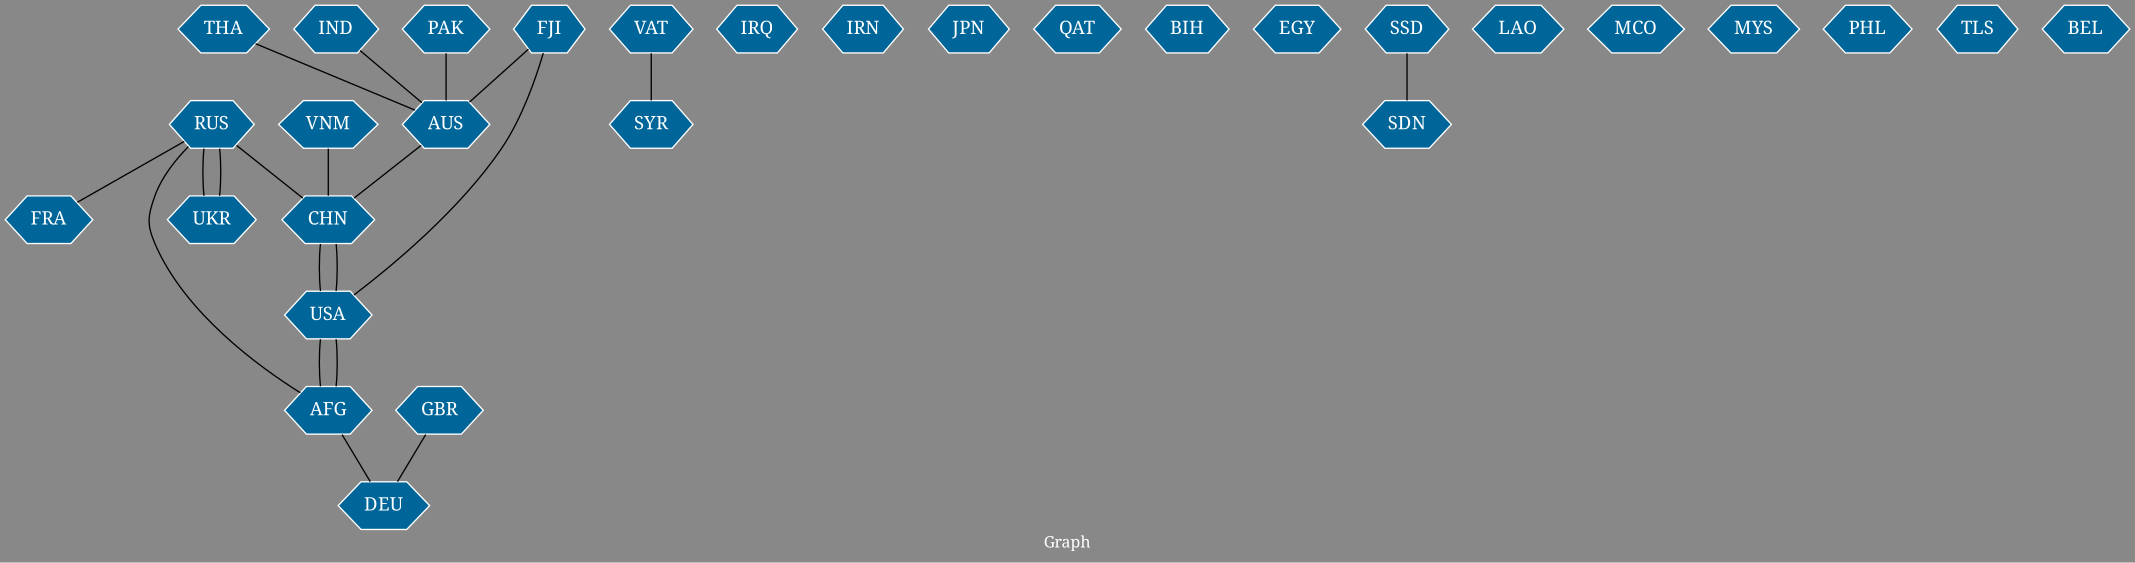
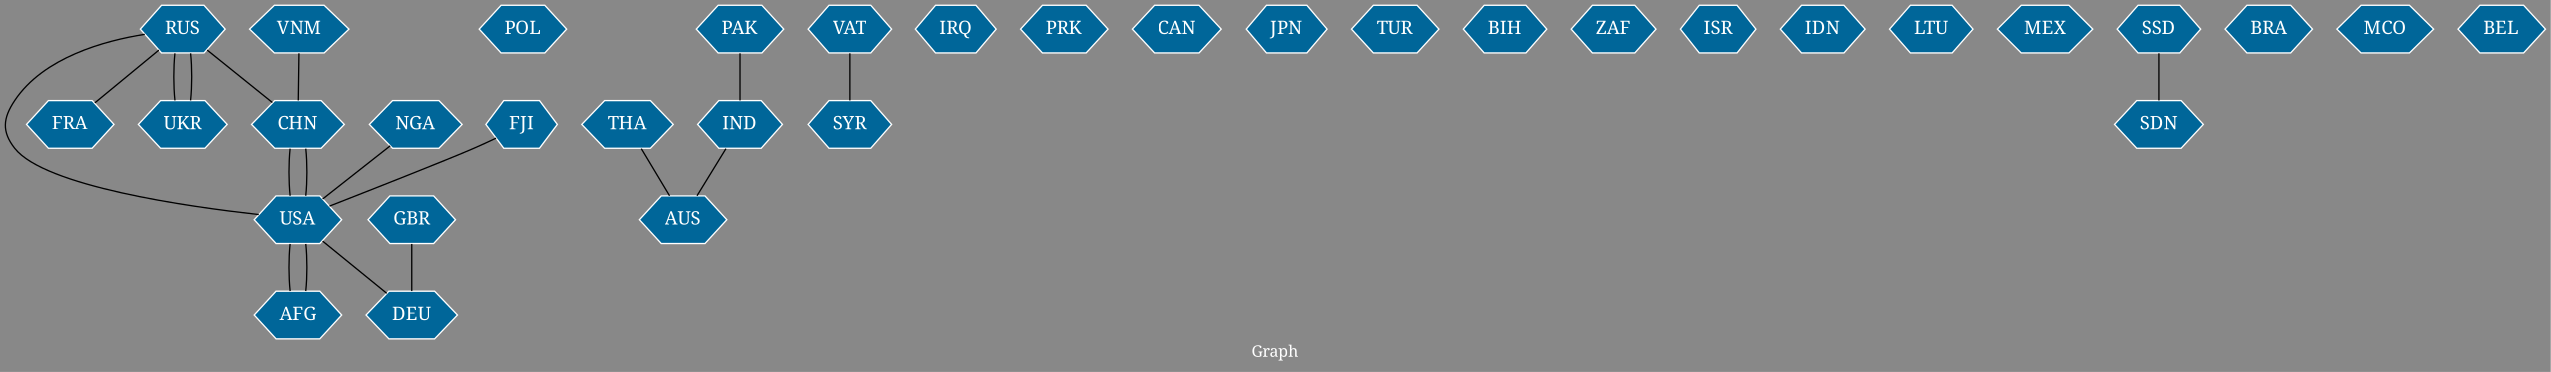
  graph {
    bgcolor="#888888"
    fontcolor=white
    fontname="Noto Serif"
    fontsize=12
    label="Graph"
    node [color=white fillcolor="#006699" fontcolor=white fontname="Noto Serif" shape=hexagon style=filled]
    edge [arrowhead=open color=black fontcolor=white fontname="Noto Serif" fontsize=12 weight=1]
    n1 [label=FRA]
+   n2 [label=POL]
+   n3 [label=NGA]
    n4 [label=USA]
    n5 [label=CHN]
    n6 [label=RUS]
    n7 [label=AFG]
    n8 [label=DEU]
    n9 [label=UKR]
    n10 [label=THA]
    n11 [label=AUS]
    n12 [label=SYR]
    n13 [label=IND]
    n14 [label=VAT]
    n15 [label=IRQ]
-   n17 [label=IRN]
+   n16 [label=PRK]
+   n18 [label=CAN]
    n19 [label=FJI]
    n20 [label=JPN]
-   n22 [label=QAT]
+   n21 [label=TUR]
    n23 [label=BIH]
    n24 [label=GBR]
+   n25 [label=ZAF]
+   n26 [label=ISR]
    n27 [label=VNM]
-   n28 [label=EGY]
+   n29 [label=IDN]
+   n30 [label=LTU]
+   n31 [label=MEX]
    n32 [label=PAK]
    n33 [label=SSD]
    n34 [label=SDN]
-   n35 [label=LAO]
+   n36 [label=BRA]
    n37 [label=MCO]
-   n38 [label=MYS]
-   n39 [label=PHL]
-   n40 [label=TLS]
    n41 [label=BEL]
+   n3 -- n4 [weight=3]
    n4 -- n5
-   n7 -- n6
+   n4 -- n6
    n4 -- n7 [weight=2]
-   n7 -- n8
+   n4 -- n8
    n5 -- n4 [weight=4]
    n6 -- n1
    n6 -- n5
    n6 -- n9 [weight=3]
    n7 -- n4 [weight=2]
    n9 -- n6 [weight=2]
    n10 -- n11
-   n11 -- n5
    n13 -- n11
    n14 -- n12
    n19 -- n4
-   n19 -- n11
    n24 -- n8
    n27 -- n5
-   n32 -- n11 [weight=2]
+   n32 -- n13 [weight=2]
    n33 -- n34
  }
